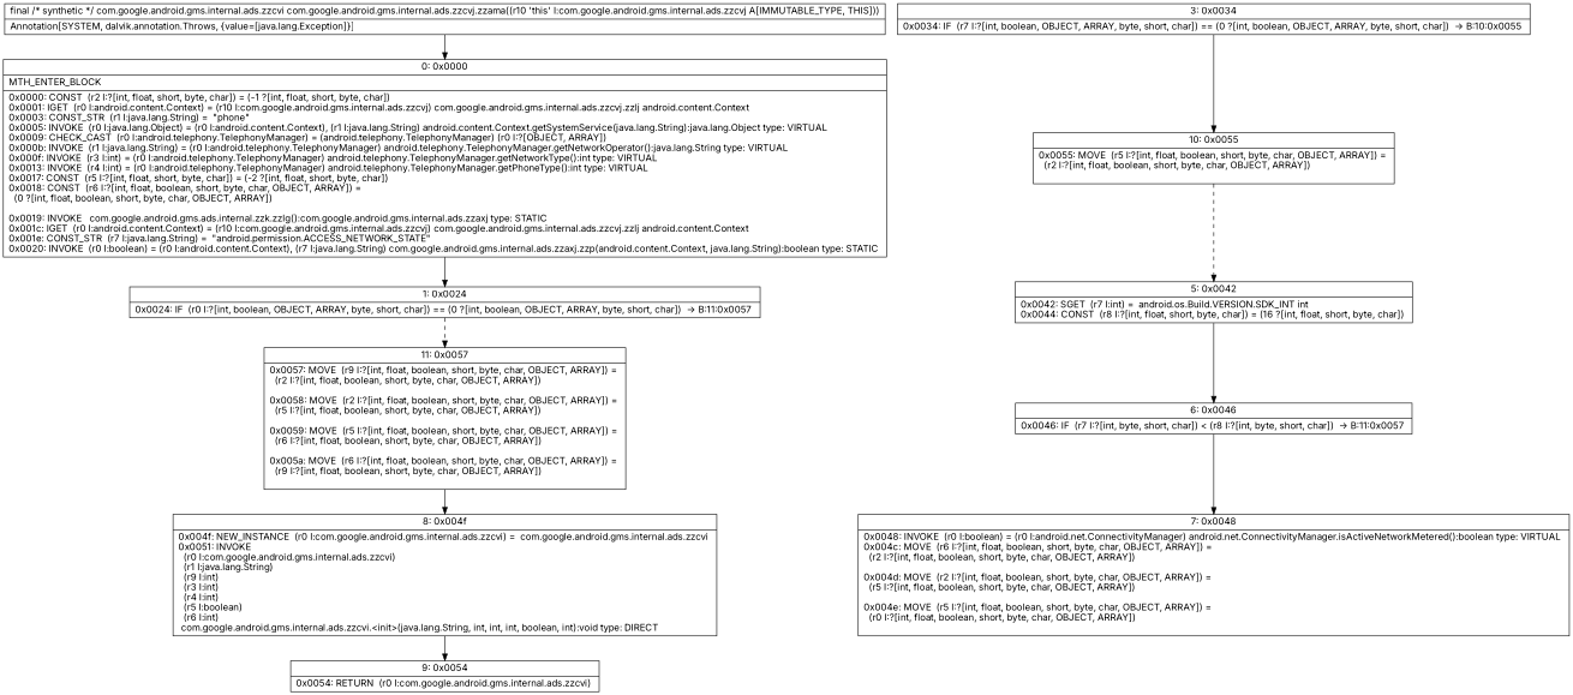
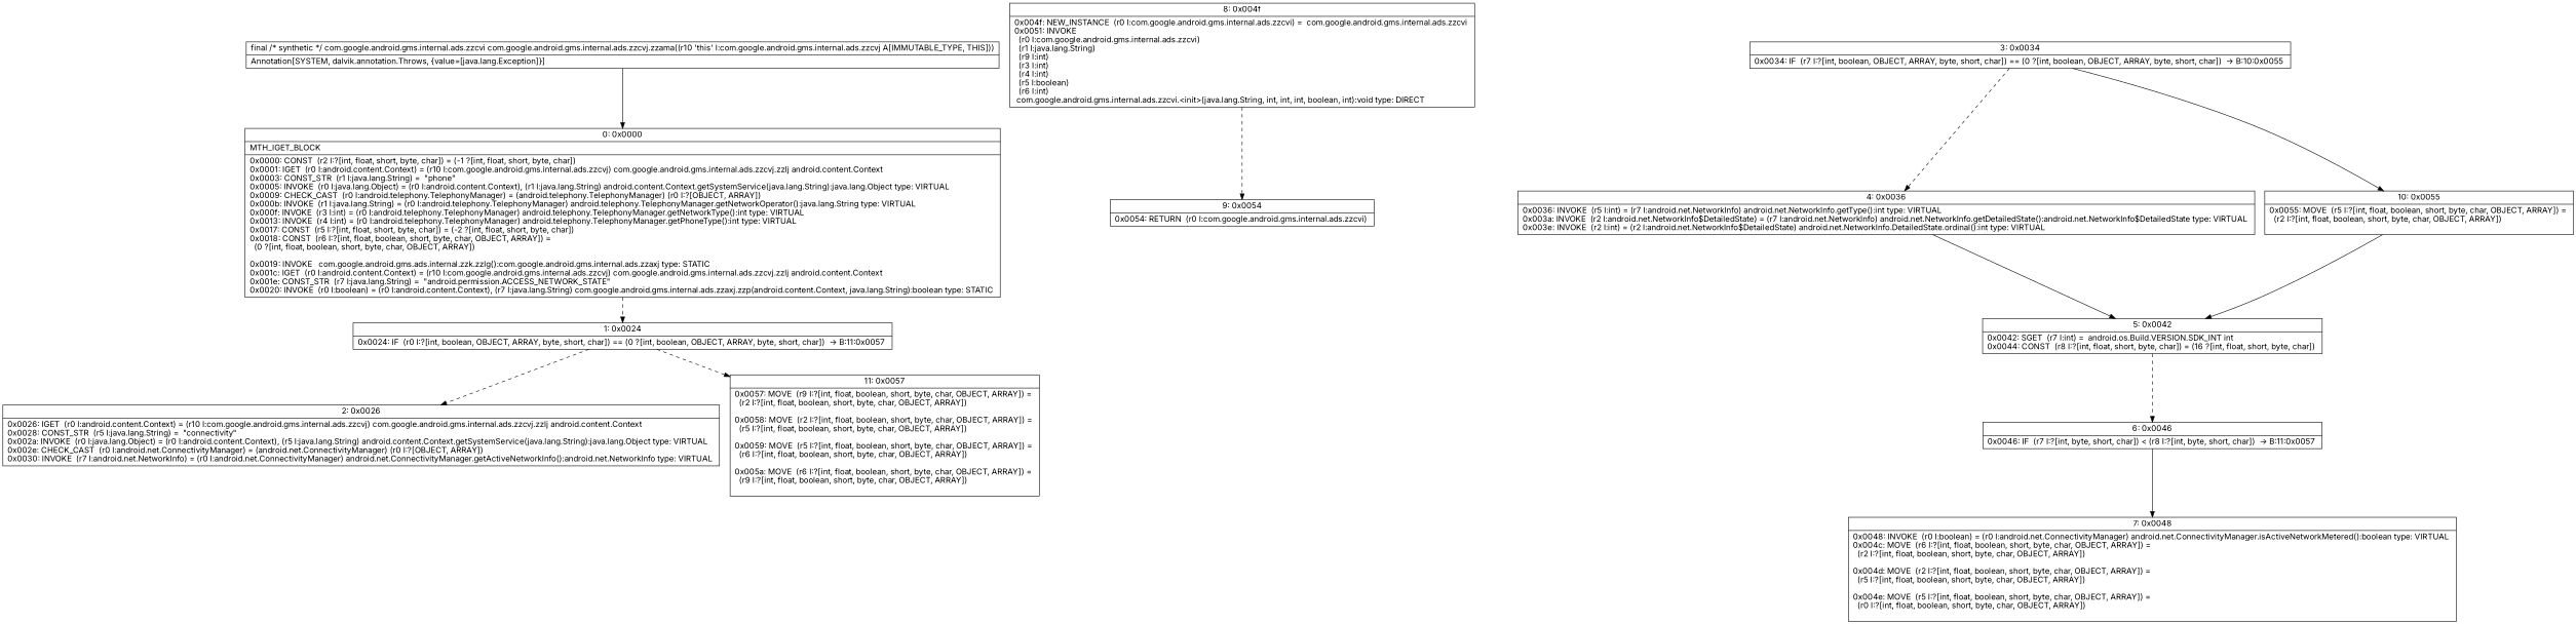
  digraph {
    fontname=Inter
    node [fontname=Inter shape=record]
    edge [fontname=Inter]
-   n1 [label="{0\:\ 0x0000|MTH_ENTER_BLOCK\l|0x0000: CONST  (r2 I:?[int, float, short, byte, char]) = (\-1 ?[int, float, short, byte, char]) \l0x0001: IGET  (r0 I:android.content.Context) = (r10 I:com.google.android.gms.internal.ads.zzcvj) com.google.android.gms.internal.ads.zzcvj.zzlj android.content.Context \l0x0003: CONST_STR  (r1 I:java.lang.String) =  \"phone\" \l0x0005: INVOKE  (r0 I:java.lang.Object) = (r0 I:android.content.Context), (r1 I:java.lang.String) android.content.Context.getSystemService(java.lang.String):java.lang.Object type: VIRTUAL \l0x0009: CHECK_CAST  (r0 I:android.telephony.TelephonyManager) = (android.telephony.TelephonyManager) (r0 I:?[OBJECT, ARRAY]) \l0x000b: INVOKE  (r1 I:java.lang.String) = (r0 I:android.telephony.TelephonyManager) android.telephony.TelephonyManager.getNetworkOperator():java.lang.String type: VIRTUAL \l0x000f: INVOKE  (r3 I:int) = (r0 I:android.telephony.TelephonyManager) android.telephony.TelephonyManager.getNetworkType():int type: VIRTUAL \l0x0013: INVOKE  (r4 I:int) = (r0 I:android.telephony.TelephonyManager) android.telephony.TelephonyManager.getPhoneType():int type: VIRTUAL \l0x0017: CONST  (r5 I:?[int, float, short, byte, char]) = (\-2 ?[int, float, short, byte, char]) \l0x0018: CONST  (r6 I:?[int, float, boolean, short, byte, char, OBJECT, ARRAY]) = \l  (0 ?[int, float, boolean, short, byte, char, OBJECT, ARRAY])\l \l0x0019: INVOKE   com.google.android.gms.ads.internal.zzk.zzlg():com.google.android.gms.internal.ads.zzaxj type: STATIC \l0x001c: IGET  (r0 I:android.content.Context) = (r10 I:com.google.android.gms.internal.ads.zzcvj) com.google.android.gms.internal.ads.zzcvj.zzlj android.content.Context \l0x001e: CONST_STR  (r7 I:java.lang.String) =  \"android.permission.ACCESS_NETWORK_STATE\" \l0x0020: INVOKE  (r0 I:boolean) = (r0 I:android.content.Context), (r7 I:java.lang.String) com.google.android.gms.internal.ads.zzaxj.zzp(android.content.Context, java.lang.String):boolean type: STATIC \l}"]
+   n1 [label="{0\:\ 0x0000|MTH_IGET_BLOCK\l|0x0000: CONST  (r2 I:?[int, float, short, byte, char]) = (\-1 ?[int, float, short, byte, char]) \l0x0001: IGET  (r0 I:android.content.Context) = (r10 I:com.google.android.gms.internal.ads.zzcvj) com.google.android.gms.internal.ads.zzcvj.zzlj android.content.Context \l0x0003: CONST_STR  (r1 I:java.lang.String) =  \"phone\" \l0x0005: INVOKE  (r0 I:java.lang.Object) = (r0 I:android.content.Context), (r1 I:java.lang.String) android.content.Context.getSystemService(java.lang.String):java.lang.Object type: VIRTUAL \l0x0009: CHECK_CAST  (r0 I:android.telephony.TelephonyManager) = (android.telephony.TelephonyManager) (r0 I:?[OBJECT, ARRAY]) \l0x000b: INVOKE  (r1 I:java.lang.String) = (r0 I:android.telephony.TelephonyManager) android.telephony.TelephonyManager.getNetworkOperator():java.lang.String type: VIRTUAL \l0x000f: INVOKE  (r3 I:int) = (r0 I:android.telephony.TelephonyManager) android.telephony.TelephonyManager.getNetworkType():int type: VIRTUAL \l0x0013: INVOKE  (r4 I:int) = (r0 I:android.telephony.TelephonyManager) android.telephony.TelephonyManager.getPhoneType():int type: VIRTUAL \l0x0017: CONST  (r5 I:?[int, float, short, byte, char]) = (\-2 ?[int, float, short, byte, char]) \l0x0018: CONST  (r6 I:?[int, float, boolean, short, byte, char, OBJECT, ARRAY]) = \l  (0 ?[int, float, boolean, short, byte, char, OBJECT, ARRAY])\l \l0x0019: INVOKE   com.google.android.gms.ads.internal.zzk.zzlg():com.google.android.gms.internal.ads.zzaxj type: STATIC \l0x001c: IGET  (r0 I:android.content.Context) = (r10 I:com.google.android.gms.internal.ads.zzcvj) com.google.android.gms.internal.ads.zzcvj.zzlj android.content.Context \l0x001e: CONST_STR  (r7 I:java.lang.String) =  \"android.permission.ACCESS_NETWORK_STATE\" \l0x0020: INVOKE  (r0 I:boolean) = (r0 I:android.content.Context), (r7 I:java.lang.String) com.google.android.gms.internal.ads.zzaxj.zzp(android.content.Context, java.lang.String):boolean type: STATIC \l}"]
    n2 [label="{1\:\ 0x0024|0x0024: IF  (r0 I:?[int, boolean, OBJECT, ARRAY, byte, short, char]) == (0 ?[int, boolean, OBJECT, ARRAY, byte, short, char])  \-\> B:11:0x0057 \l}"]
+   n3 [label="{2\:\ 0x0026|0x0026: IGET  (r0 I:android.content.Context) = (r10 I:com.google.android.gms.internal.ads.zzcvj) com.google.android.gms.internal.ads.zzcvj.zzlj android.content.Context \l0x0028: CONST_STR  (r5 I:java.lang.String) =  \"connectivity\" \l0x002a: INVOKE  (r0 I:java.lang.Object) = (r0 I:android.content.Context), (r5 I:java.lang.String) android.content.Context.getSystemService(java.lang.String):java.lang.Object type: VIRTUAL \l0x002e: CHECK_CAST  (r0 I:android.net.ConnectivityManager) = (android.net.ConnectivityManager) (r0 I:?[OBJECT, ARRAY]) \l0x0030: INVOKE  (r7 I:android.net.NetworkInfo) = (r0 I:android.net.ConnectivityManager) android.net.ConnectivityManager.getActiveNetworkInfo():android.net.NetworkInfo type: VIRTUAL \l}"]
    n4 [label="{11\:\ 0x0057|0x0057: MOVE  (r9 I:?[int, float, boolean, short, byte, char, OBJECT, ARRAY]) = \l  (r2 I:?[int, float, boolean, short, byte, char, OBJECT, ARRAY])\l \l0x0058: MOVE  (r2 I:?[int, float, boolean, short, byte, char, OBJECT, ARRAY]) = \l  (r5 I:?[int, float, boolean, short, byte, char, OBJECT, ARRAY])\l \l0x0059: MOVE  (r5 I:?[int, float, boolean, short, byte, char, OBJECT, ARRAY]) = \l  (r6 I:?[int, float, boolean, short, byte, char, OBJECT, ARRAY])\l \l0x005a: MOVE  (r6 I:?[int, float, boolean, short, byte, char, OBJECT, ARRAY]) = \l  (r9 I:?[int, float, boolean, short, byte, char, OBJECT, ARRAY])\l \l}"]
    n5 [label="{8\:\ 0x004f|0x004f: NEW_INSTANCE  (r0 I:com.google.android.gms.internal.ads.zzcvi) =  com.google.android.gms.internal.ads.zzcvi \l0x0051: INVOKE  \l  (r0 I:com.google.android.gms.internal.ads.zzcvi)\l  (r1 I:java.lang.String)\l  (r9 I:int)\l  (r3 I:int)\l  (r4 I:int)\l  (r5 I:boolean)\l  (r6 I:int)\l com.google.android.gms.internal.ads.zzcvi.\<init\>(java.lang.String, int, int, int, boolean, int):void type: DIRECT \l}"]
    n6 [label="{3\:\ 0x0034|0x0034: IF  (r7 I:?[int, boolean, OBJECT, ARRAY, byte, short, char]) == (0 ?[int, boolean, OBJECT, ARRAY, byte, short, char])  \-\> B:10:0x0055 \l}"]
+   n7 [label="{4\:\ 0x0036|0x0036: INVOKE  (r5 I:int) = (r7 I:android.net.NetworkInfo) android.net.NetworkInfo.getType():int type: VIRTUAL \l0x003a: INVOKE  (r2 I:android.net.NetworkInfo$DetailedState) = (r7 I:android.net.NetworkInfo) android.net.NetworkInfo.getDetailedState():android.net.NetworkInfo$DetailedState type: VIRTUAL \l0x003e: INVOKE  (r2 I:int) = (r2 I:android.net.NetworkInfo$DetailedState) android.net.NetworkInfo.DetailedState.ordinal():int type: VIRTUAL \l}"]
    n8 [label="{10\:\ 0x0055|0x0055: MOVE  (r5 I:?[int, float, boolean, short, byte, char, OBJECT, ARRAY]) = \l  (r2 I:?[int, float, boolean, short, byte, char, OBJECT, ARRAY])\l \l}"]
    n9 [label="{5\:\ 0x0042|0x0042: SGET  (r7 I:int) =  android.os.Build.VERSION.SDK_INT int \l0x0044: CONST  (r8 I:?[int, float, short, byte, char]) = (16 ?[int, float, short, byte, char]) \l}"]
    n10 [label="{6\:\ 0x0046|0x0046: IF  (r7 I:?[int, byte, short, char]) \< (r8 I:?[int, byte, short, char])  \-\> B:11:0x0057 \l}"]
    n11 [label="{7\:\ 0x0048|0x0048: INVOKE  (r0 I:boolean) = (r0 I:android.net.ConnectivityManager) android.net.ConnectivityManager.isActiveNetworkMetered():boolean type: VIRTUAL \l0x004c: MOVE  (r6 I:?[int, float, boolean, short, byte, char, OBJECT, ARRAY]) = \l  (r2 I:?[int, float, boolean, short, byte, char, OBJECT, ARRAY])\l \l0x004d: MOVE  (r2 I:?[int, float, boolean, short, byte, char, OBJECT, ARRAY]) = \l  (r5 I:?[int, float, boolean, short, byte, char, OBJECT, ARRAY])\l \l0x004e: MOVE  (r5 I:?[int, float, boolean, short, byte, char, OBJECT, ARRAY]) = \l  (r0 I:?[int, float, boolean, short, byte, char, OBJECT, ARRAY])\l \l}"]
    n12 [label="{9\:\ 0x0054|0x0054: RETURN  (r0 I:com.google.android.gms.internal.ads.zzcvi) \l}"]
    n13 [label="{final \/* synthetic *\/ com.google.android.gms.internal.ads.zzcvi com.google.android.gms.internal.ads.zzcvj.zzama((r10 'this' I:com.google.android.gms.internal.ads.zzcvj A[IMMUTABLE_TYPE, THIS]))  | Annotation[SYSTEM, dalvik.annotation.Throws, \{value=[java.lang.Exception]\}]\l}"]
-   n1 -> n2
+   n1 -> n2 [style=dashed]
+   n2 -> n3 [style=dashed]
    n2 -> n4 [style=dashed]
-   n4 -> n5
-   n5 -> n12
+   n5 -> n12 [style=dashed]
+   n6 -> n7 [style=dashed]
    n6 -> n8
-   n8 -> n9 [style=dashed]
-   n9 -> n10
+   n7 -> n9
+   n8 -> n9
+   n9 -> n10 [style=dashed]
    n10 -> n11 [style=solid]
    n13 -> n1
  }
